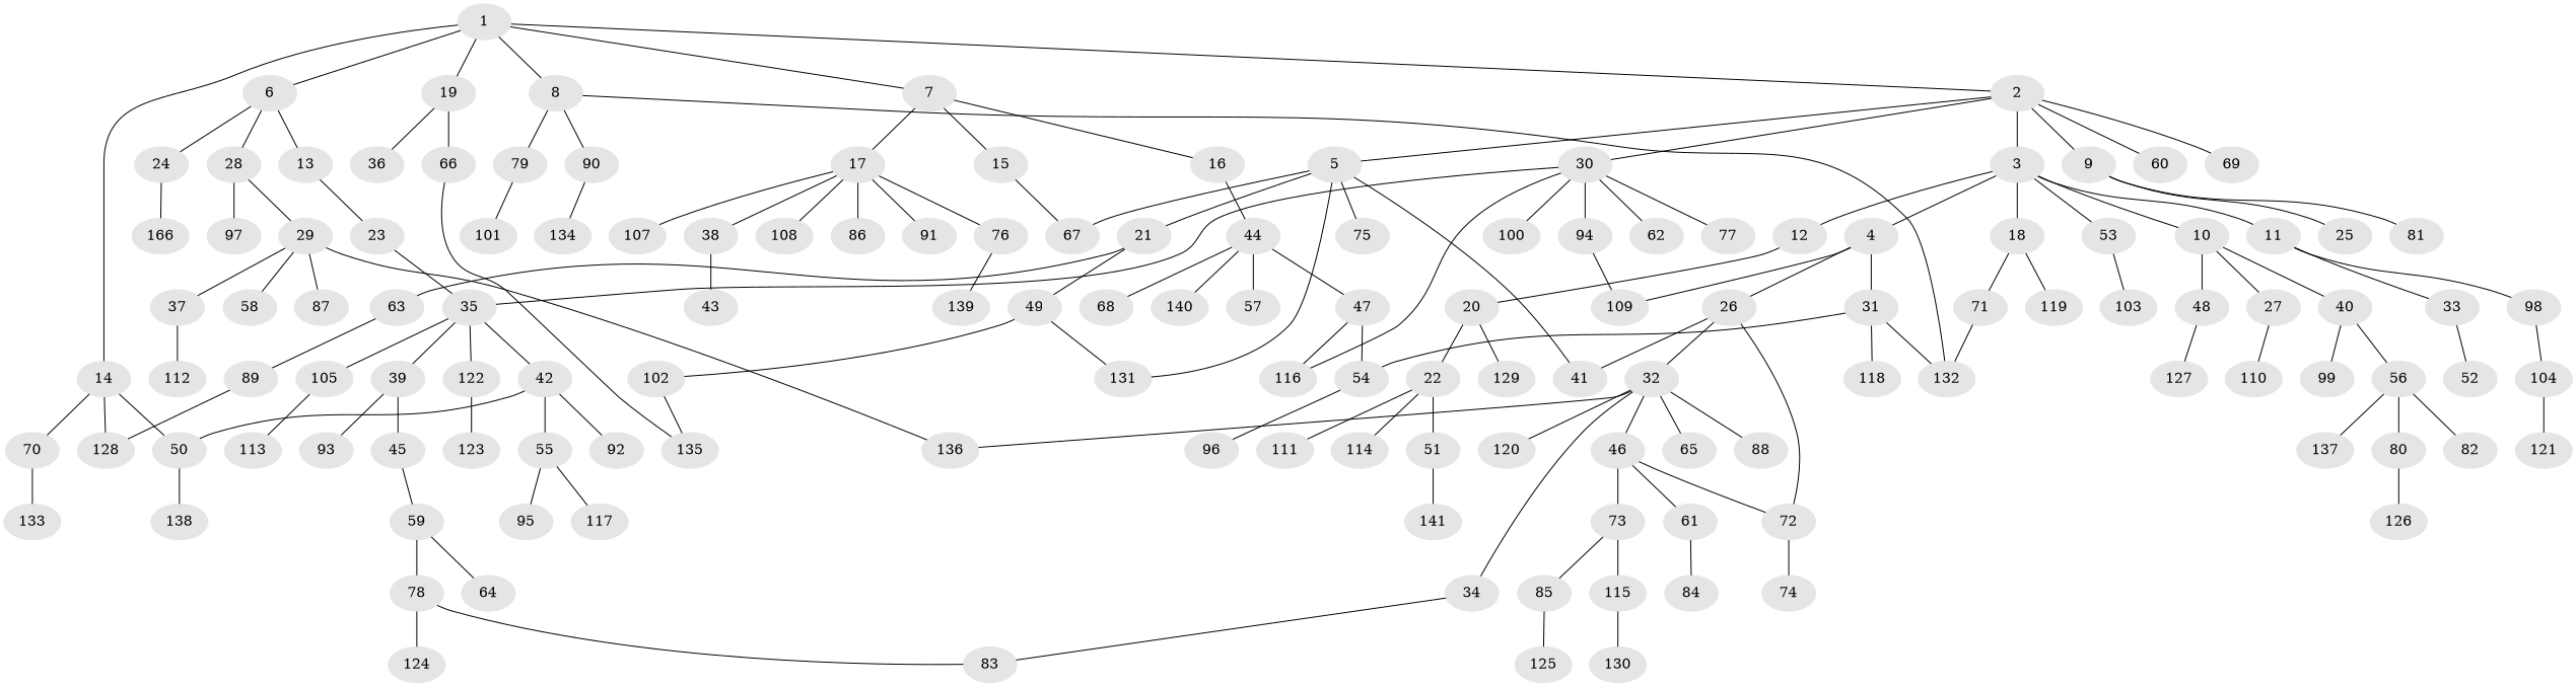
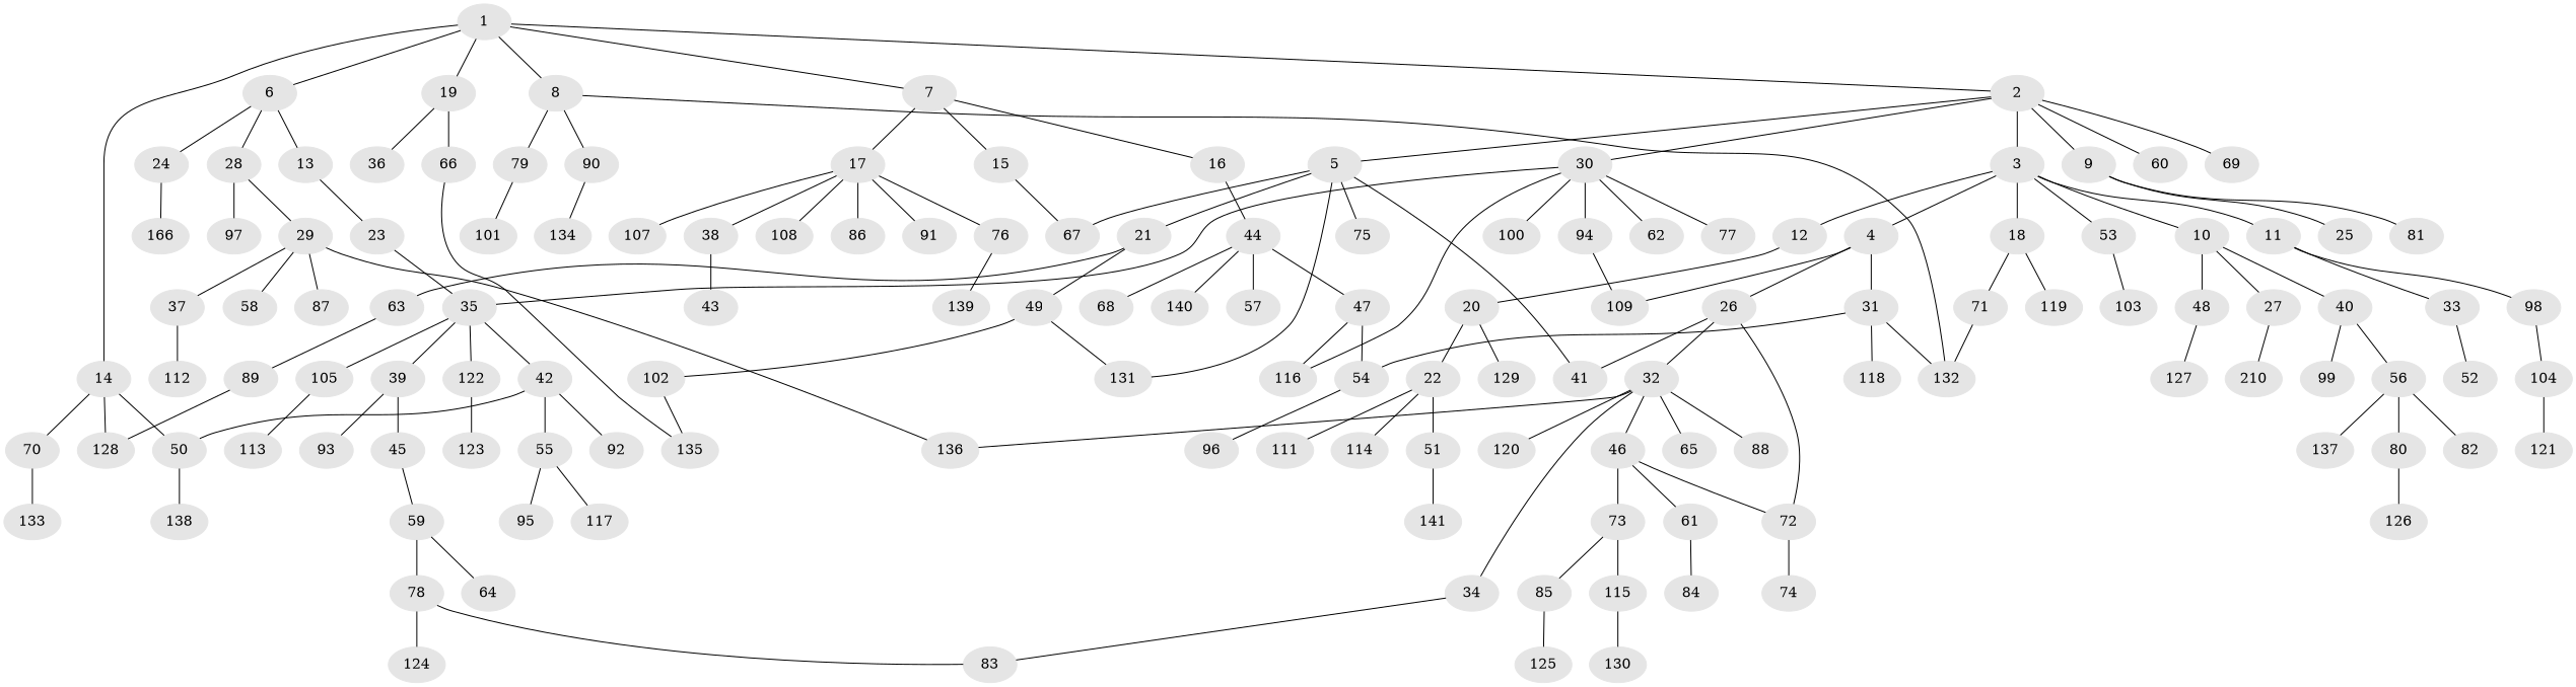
  graph {
    node [color=gray90 style=filled]
    1
    2
    6
    7
    8
    14
    19
    3
    5
    9
    30
    60
    69
    13
    24
    28
    15
    16
    17
    79
    90
    132
    50
    70
    128
    36
    66
    4
    10
    11
    12
    18
    53
    21
    41
    67
    75
    131
    25
    81
    35
    62
    77
    94
    100
    116
    26
    31
    109
    27
    40
    48
    33
    98
    20
    71
    119
    103
    32
    72
    118
    54
    49
    63
    23
    n66 [label=166]
    29
    97
    44
    38
    76
    86
    91
    107
    108
    101
    134
-   110
+   110 [label=210]
    56
    99
    127
    52
    104
    22
    129
    138
    133
    47
    57
    68
    140
    43
    139
    135
    51
    111
    114
    102
    89
    141
    39
    42
    105
    122
    136
    34
    46
    65
    88
    120
    74
    37
    58
    87
    112
    83
    61
    73
    45
    93
    55
    92
    113
    123
    59
    80
    82
    137
    95
    117
    64
    78
    84
    85
    115
    96
    126
    124
    125
    130
    121
    1 -- 2
    1 -- 6
    1 -- 7
    1 -- 8
    1 -- 14
    1 -- 19
    2 -- 3
    2 -- 5
    2 -- 9
    2 -- 30
    2 -- 60
    2 -- 69
    6 -- 13
    6 -- 24
    6 -- 28
    7 -- 15
    7 -- 16
    7 -- 17
    8 -- 79
    8 -- 90
    8 -- 132
    14 -- 50
    14 -- 70
    14 -- 128
    19 -- 36
    19 -- 66
    3 -- 4
    3 -- 10
    3 -- 11
    3 -- 12
    3 -- 18
    3 -- 53
    5 -- 21
    5 -- 41
    5 -- 67
    5 -- 75
    5 -- 131
    9 -- 25
    9 -- 81
    30 -- 35
    30 -- 62
    30 -- 77
    30 -- 94
    30 -- 100
    30 -- 116
    13 -- 23
    24 -- n66
    28 -- 29
    28 -- 97
    15 -- 67
    16 -- 44
    17 -- 38
    17 -- 76
    17 -- 86
    17 -- 91
    17 -- 107
    17 -- 108
    79 -- 101
    90 -- 134
    50 -- 138
    70 -- 133
    66 -- 135
    4 -- 26
    4 -- 31
    4 -- 109
    10 -- 27
    10 -- 40
    10 -- 48
    11 -- 33
    11 -- 98
    12 -- 20
    18 -- 71
    18 -- 119
    53 -- 103
    21 -- 49
    21 -- 63
    35 -- 39
    35 -- 42
    35 -- 105
    35 -- 122
    94 -- 109
    26 -- 41
    26 -- 32
    26 -- 72
    31 -- 132
    31 -- 118
    31 -- 54
    27 -- 110
    40 -- 56
    40 -- 99
    48 -- 127
    33 -- 52
    98 -- 104
    20 -- 22
    20 -- 129
    71 -- 132
    32 -- 136
    32 -- 34
    32 -- 46
    32 -- 65
    32 -- 88
    32 -- 120
    72 -- 74
    54 -- 96
    49 -- 131
    49 -- 102
    63 -- 89
    23 -- 35
    29 -- 136
    29 -- 37
    29 -- 58
    29 -- 87
    44 -- 47
    44 -- 57
    44 -- 68
    44 -- 140
    38 -- 43
    76 -- 139
    56 -- 80
    56 -- 82
    56 -- 137
    104 -- 121
    22 -- 51
    22 -- 111
    22 -- 114
    47 -- 116
    47 -- 54
    51 -- 141
    102 -- 135
    89 -- 128
    39 -- 45
    39 -- 93
    42 -- 50
    42 -- 55
    42 -- 92
    105 -- 113
    122 -- 123
    34 -- 83
    46 -- 72
    46 -- 61
    46 -- 73
    37 -- 112
    61 -- 84
    73 -- 85
    73 -- 115
    45 -- 59
    55 -- 95
    55 -- 117
    59 -- 64
    59 -- 78
    80 -- 126
    78 -- 83
    78 -- 124
    85 -- 125
    115 -- 130
  }
